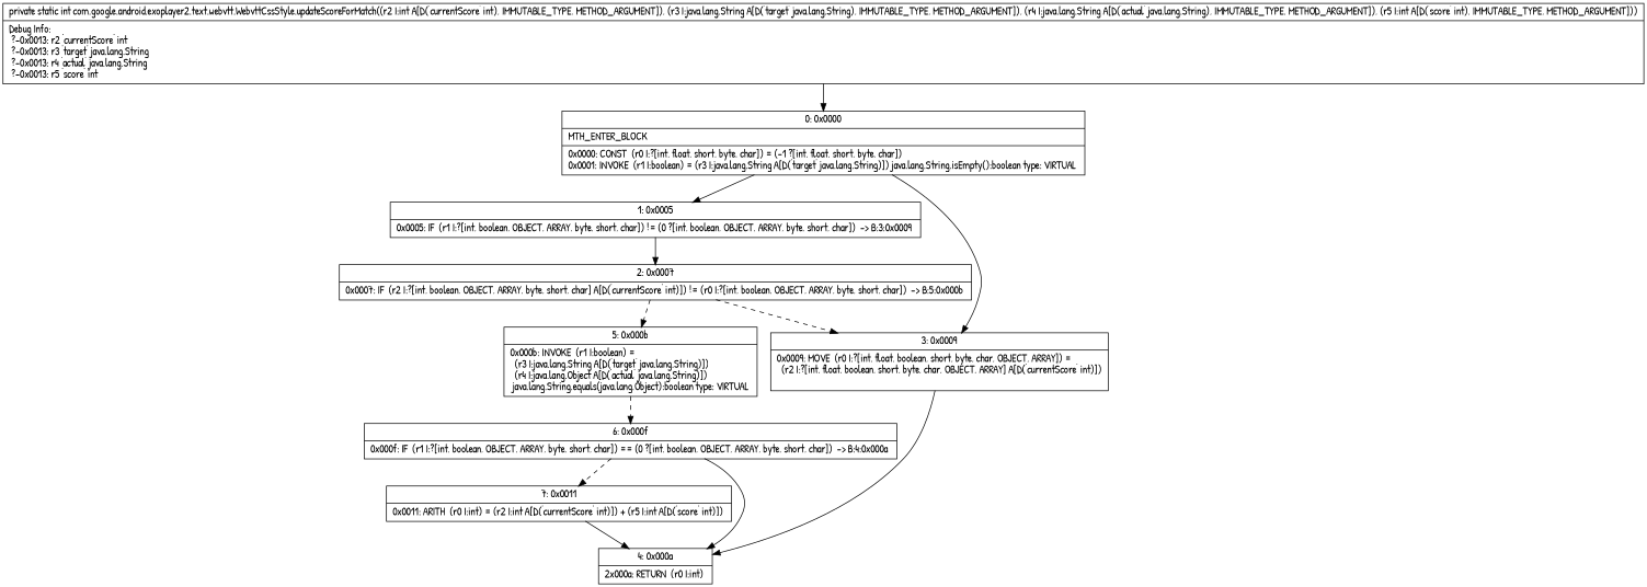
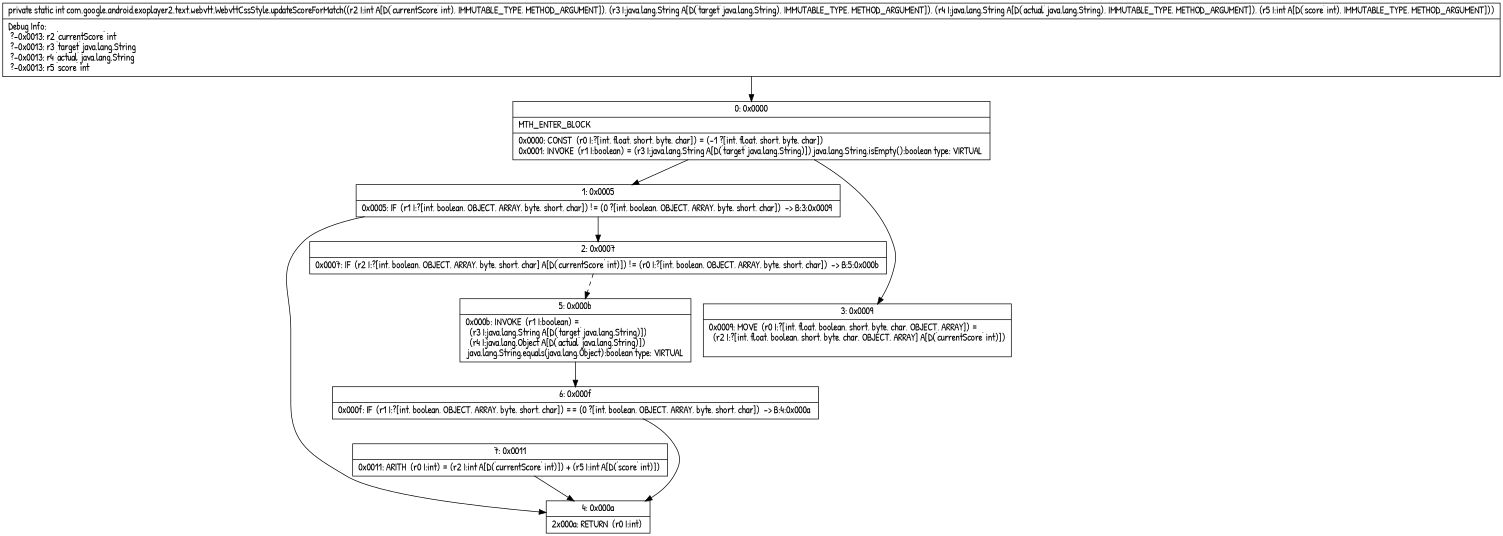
  digraph {
    fontname="Patrick Hand"
    node [fontname="Patrick Hand" shape=record]
    edge [fontname="Patrick Hand"]
    n1 [label="{0\:\ 0x0000|MTH_ENTER_BLOCK\l|0x0000: CONST  (r0 I:?[int, float, short, byte, char]) = (\-1 ?[int, float, short, byte, char]) \l0x0001: INVOKE  (r1 I:boolean) = (r3 I:java.lang.String A[D('target' java.lang.String)]) java.lang.String.isEmpty():boolean type: VIRTUAL \l}"]
    n2 [label="{1\:\ 0x0005|0x0005: IF  (r1 I:?[int, boolean, OBJECT, ARRAY, byte, short, char]) != (0 ?[int, boolean, OBJECT, ARRAY, byte, short, char])  \-\> B:3:0x0009 \l}"]
    n3 [label="{3\:\ 0x0009|0x0009: MOVE  (r0 I:?[int, float, boolean, short, byte, char, OBJECT, ARRAY]) = \l  (r2 I:?[int, float, boolean, short, byte, char, OBJECT, ARRAY] A[D('currentScore' int)])\l \l}"]
    n4 [label="{2\:\ 0x0007|0x0007: IF  (r2 I:?[int, boolean, OBJECT, ARRAY, byte, short, char] A[D('currentScore' int)]) != (r0 I:?[int, boolean, OBJECT, ARRAY, byte, short, char])  \-\> B:5:0x000b \l}"]
    n5 [label="{5\:\ 0x000b|0x000b: INVOKE  (r1 I:boolean) = \l  (r3 I:java.lang.String A[D('target' java.lang.String)])\l  (r4 I:java.lang.Object A[D('actual' java.lang.String)])\l java.lang.String.equals(java.lang.Object):boolean type: VIRTUAL \l}"]
    n6 [label="{4\:\ 0x000a|2x000a: RETURN  (r0 I:int) \l}"]
    n7 [label="{6\:\ 0x000f|0x000f: IF  (r1 I:?[int, boolean, OBJECT, ARRAY, byte, short, char]) == (0 ?[int, boolean, OBJECT, ARRAY, byte, short, char])  \-\> B:4:0x000a \l}"]
    n8 [label="{7\:\ 0x0011|0x0011: ARITH  (r0 I:int) = (r2 I:int A[D('currentScore' int)]) + (r5 I:int A[D('score' int)]) \l}"]
    n9 [label="{private static int com.google.android.exoplayer2.text.webvtt.WebvttCssStyle.updateScoreForMatch((r2 I:int A[D('currentScore' int), IMMUTABLE_TYPE, METHOD_ARGUMENT]), (r3 I:java.lang.String A[D('target' java.lang.String), IMMUTABLE_TYPE, METHOD_ARGUMENT]), (r4 I:java.lang.String A[D('actual' java.lang.String), IMMUTABLE_TYPE, METHOD_ARGUMENT]), (r5 I:int A[D('score' int), IMMUTABLE_TYPE, METHOD_ARGUMENT]))  | Debug Info:\l  ?\-0x0013: r2 'currentScore' int\l  ?\-0x0013: r3 'target' java.lang.String\l  ?\-0x0013: r4 'actual' java.lang.String\l  ?\-0x0013: r5 'score' int\l}"]
    n1 -> n2
    n1 -> n3
    n2 -> n4 [style=solid]
-   n3 -> n6
-   n4 -> n3 [style=dashed]
+   n2 -> n6
    n4 -> n5 [style=dashed]
-   n5 -> n7 [style=dashed]
+   n5 -> n7
    n7 -> n6
-   n7 -> n8 [style=dashed]
    n8 -> n6
    n9 -> n1
  }
